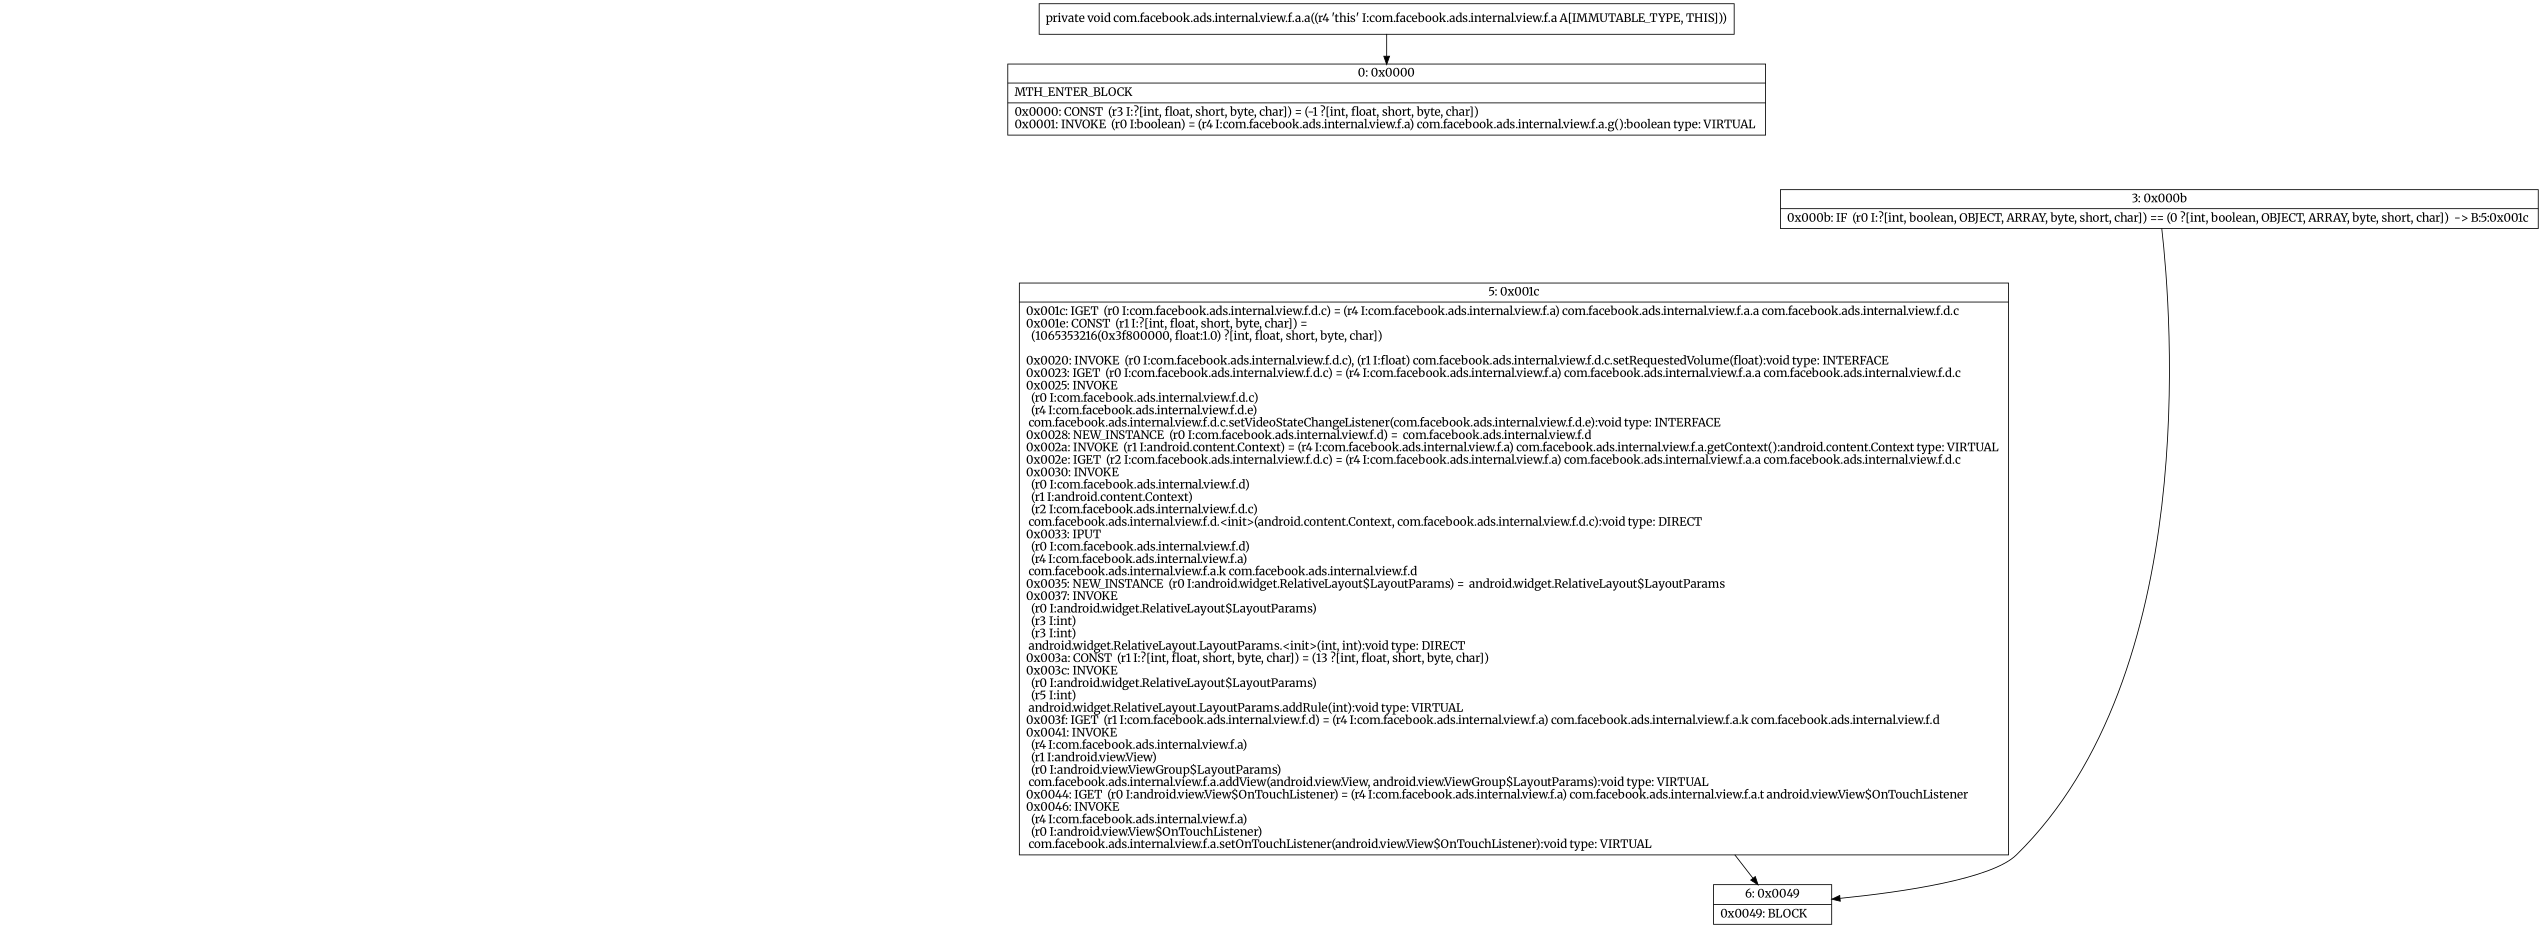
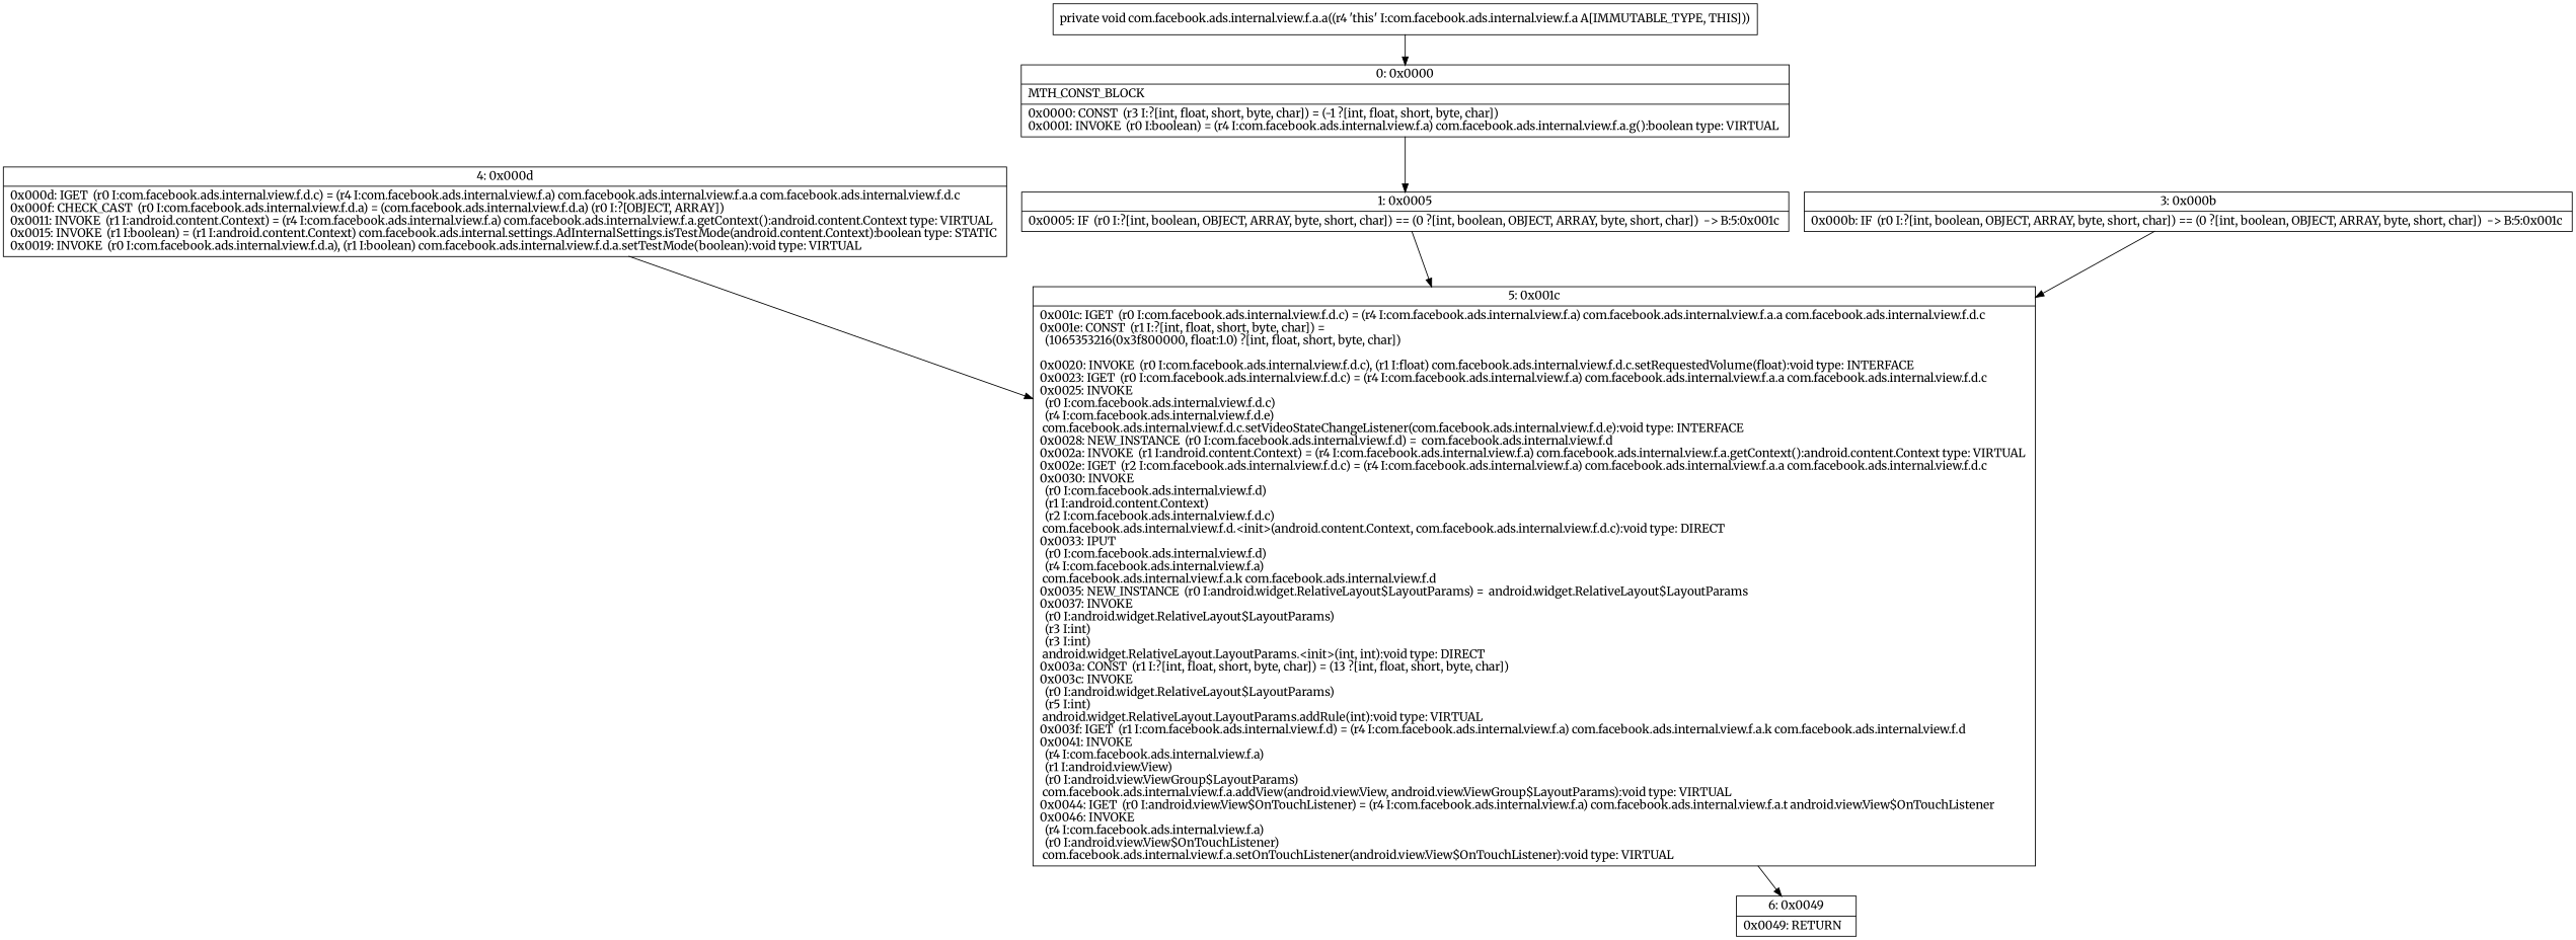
  digraph {
    fontname=Merriweather
    node [fontname=Merriweather shape=record]
    edge [fontname=Merriweather]
-   n1 [label="{0\:\ 0x0000|MTH_ENTER_BLOCK\l|0x0000: CONST  (r3 I:?[int, float, short, byte, char]) = (\-1 ?[int, float, short, byte, char]) \l0x0001: INVOKE  (r0 I:boolean) = (r4 I:com.facebook.ads.internal.view.f.a) com.facebook.ads.internal.view.f.a.g():boolean type: VIRTUAL \l}"]
+   n1 [label="{0\:\ 0x0000|MTH_CONST_BLOCK\l|0x0000: CONST  (r3 I:?[int, float, short, byte, char]) = (\-1 ?[int, float, short, byte, char]) \l0x0001: INVOKE  (r0 I:boolean) = (r4 I:com.facebook.ads.internal.view.f.a) com.facebook.ads.internal.view.f.a.g():boolean type: VIRTUAL \l}"]
+   n2 [label="{1\:\ 0x0005|0x0005: IF  (r0 I:?[int, boolean, OBJECT, ARRAY, byte, short, char]) == (0 ?[int, boolean, OBJECT, ARRAY, byte, short, char])  \-\> B:5:0x001c \l}"]
    n3 [label="{5\:\ 0x001c|0x001c: IGET  (r0 I:com.facebook.ads.internal.view.f.d.c) = (r4 I:com.facebook.ads.internal.view.f.a) com.facebook.ads.internal.view.f.a.a com.facebook.ads.internal.view.f.d.c \l0x001e: CONST  (r1 I:?[int, float, short, byte, char]) = \l  (1065353216(0x3f800000, float:1.0) ?[int, float, short, byte, char])\l \l0x0020: INVOKE  (r0 I:com.facebook.ads.internal.view.f.d.c), (r1 I:float) com.facebook.ads.internal.view.f.d.c.setRequestedVolume(float):void type: INTERFACE \l0x0023: IGET  (r0 I:com.facebook.ads.internal.view.f.d.c) = (r4 I:com.facebook.ads.internal.view.f.a) com.facebook.ads.internal.view.f.a.a com.facebook.ads.internal.view.f.d.c \l0x0025: INVOKE  \l  (r0 I:com.facebook.ads.internal.view.f.d.c)\l  (r4 I:com.facebook.ads.internal.view.f.d.e)\l com.facebook.ads.internal.view.f.d.c.setVideoStateChangeListener(com.facebook.ads.internal.view.f.d.e):void type: INTERFACE \l0x0028: NEW_INSTANCE  (r0 I:com.facebook.ads.internal.view.f.d) =  com.facebook.ads.internal.view.f.d \l0x002a: INVOKE  (r1 I:android.content.Context) = (r4 I:com.facebook.ads.internal.view.f.a) com.facebook.ads.internal.view.f.a.getContext():android.content.Context type: VIRTUAL \l0x002e: IGET  (r2 I:com.facebook.ads.internal.view.f.d.c) = (r4 I:com.facebook.ads.internal.view.f.a) com.facebook.ads.internal.view.f.a.a com.facebook.ads.internal.view.f.d.c \l0x0030: INVOKE  \l  (r0 I:com.facebook.ads.internal.view.f.d)\l  (r1 I:android.content.Context)\l  (r2 I:com.facebook.ads.internal.view.f.d.c)\l com.facebook.ads.internal.view.f.d.\<init\>(android.content.Context, com.facebook.ads.internal.view.f.d.c):void type: DIRECT \l0x0033: IPUT  \l  (r0 I:com.facebook.ads.internal.view.f.d)\l  (r4 I:com.facebook.ads.internal.view.f.a)\l com.facebook.ads.internal.view.f.a.k com.facebook.ads.internal.view.f.d \l0x0035: NEW_INSTANCE  (r0 I:android.widget.RelativeLayout$LayoutParams) =  android.widget.RelativeLayout$LayoutParams \l0x0037: INVOKE  \l  (r0 I:android.widget.RelativeLayout$LayoutParams)\l  (r3 I:int)\l  (r3 I:int)\l android.widget.RelativeLayout.LayoutParams.\<init\>(int, int):void type: DIRECT \l0x003a: CONST  (r1 I:?[int, float, short, byte, char]) = (13 ?[int, float, short, byte, char]) \l0x003c: INVOKE  \l  (r0 I:android.widget.RelativeLayout$LayoutParams)\l  (r5 I:int)\l android.widget.RelativeLayout.LayoutParams.addRule(int):void type: VIRTUAL \l0x003f: IGET  (r1 I:com.facebook.ads.internal.view.f.d) = (r4 I:com.facebook.ads.internal.view.f.a) com.facebook.ads.internal.view.f.a.k com.facebook.ads.internal.view.f.d \l0x0041: INVOKE  \l  (r4 I:com.facebook.ads.internal.view.f.a)\l  (r1 I:android.view.View)\l  (r0 I:android.view.ViewGroup$LayoutParams)\l com.facebook.ads.internal.view.f.a.addView(android.view.View, android.view.ViewGroup$LayoutParams):void type: VIRTUAL \l0x0044: IGET  (r0 I:android.view.View$OnTouchListener) = (r4 I:com.facebook.ads.internal.view.f.a) com.facebook.ads.internal.view.f.a.t android.view.View$OnTouchListener \l0x0046: INVOKE  \l  (r4 I:com.facebook.ads.internal.view.f.a)\l  (r0 I:android.view.View$OnTouchListener)\l com.facebook.ads.internal.view.f.a.setOnTouchListener(android.view.View$OnTouchListener):void type: VIRTUAL \l}"]
-   n4 [label="{6\:\ 0x0049|0x0049: BLOCK   \l}"]
+   n4 [label="{6\:\ 0x0049|0x0049: RETURN   \l}"]
    n5 [label="{3\:\ 0x000b|0x000b: IF  (r0 I:?[int, boolean, OBJECT, ARRAY, byte, short, char]) == (0 ?[int, boolean, OBJECT, ARRAY, byte, short, char])  \-\> B:5:0x001c \l}"]
+   n6 [label="{4\:\ 0x000d|0x000d: IGET  (r0 I:com.facebook.ads.internal.view.f.d.c) = (r4 I:com.facebook.ads.internal.view.f.a) com.facebook.ads.internal.view.f.a.a com.facebook.ads.internal.view.f.d.c \l0x000f: CHECK_CAST  (r0 I:com.facebook.ads.internal.view.f.d.a) = (com.facebook.ads.internal.view.f.d.a) (r0 I:?[OBJECT, ARRAY]) \l0x0011: INVOKE  (r1 I:android.content.Context) = (r4 I:com.facebook.ads.internal.view.f.a) com.facebook.ads.internal.view.f.a.getContext():android.content.Context type: VIRTUAL \l0x0015: INVOKE  (r1 I:boolean) = (r1 I:android.content.Context) com.facebook.ads.internal.settings.AdInternalSettings.isTestMode(android.content.Context):boolean type: STATIC \l0x0019: INVOKE  (r0 I:com.facebook.ads.internal.view.f.d.a), (r1 I:boolean) com.facebook.ads.internal.view.f.d.a.setTestMode(boolean):void type: VIRTUAL \l}"]
    n7 [label="{private void com.facebook.ads.internal.view.f.a.a((r4 'this' I:com.facebook.ads.internal.view.f.a A[IMMUTABLE_TYPE, THIS])) }"]
+   n1 -> n2
+   n2 -> n3
    n3 -> n4
-   n5 -> n4
+   n5 -> n3
+   n6 -> n3
    n7 -> n1
  }
